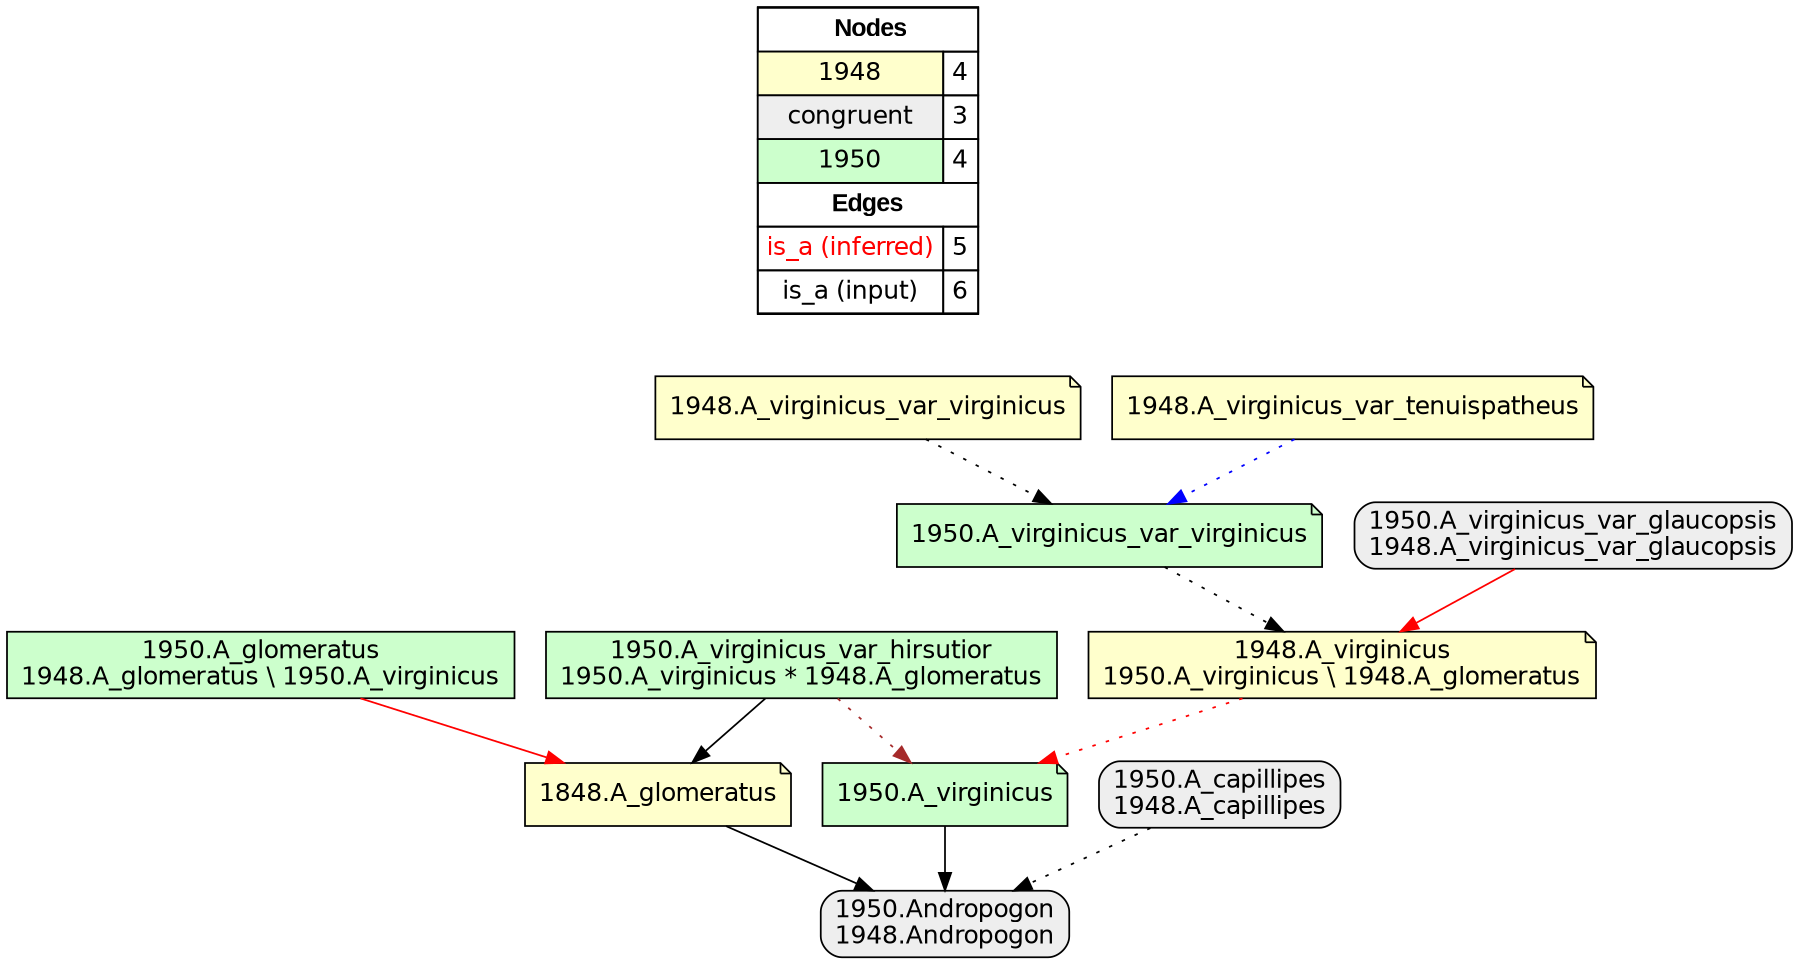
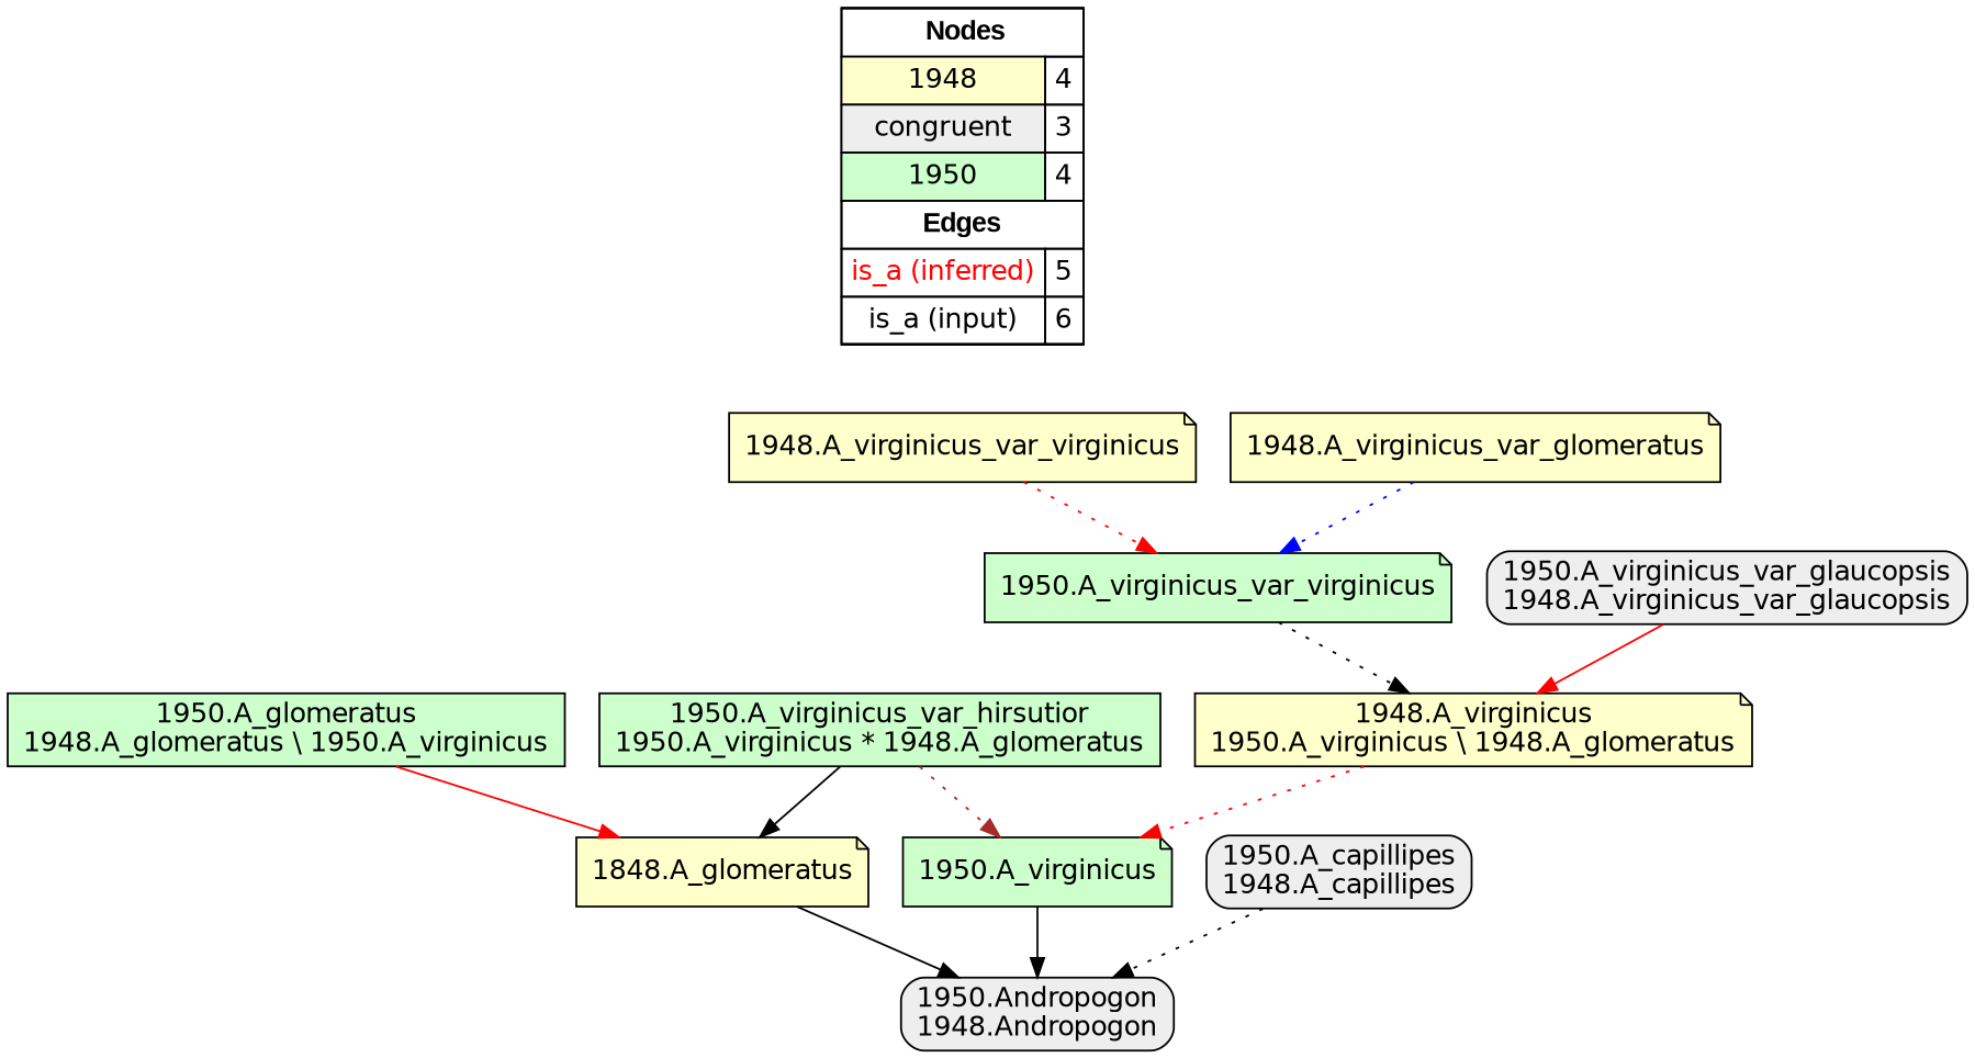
  digraph {
    rankdir=TB
    node [fillcolor="#FFFFCC" fontname=helvetica shape=box style=filled]
    edge [arrowhead=normal color=black constraint=true penwidth=1 style=dotted]
    n1 [fillcolor=white label=<   <TABLE BORDER="0" CELLBORDER="1" CELLSPACING="0" CELLPADDING="4">  <TR> <TD COLSPAN="2"><font face="Arial Black"> Nodes</font></TD> </TR>  <TR>   <TD bgcolor="#FFFFCC" fontname="helvetica">1948</TD>   <TD>4</TD>   </TR>  <TR>   <TD bgcolor="#EEEEEE" fontname="helvetica">congruent</TD>   <TD>3</TD>   </TR>  <TR>   <TD bgcolor="#CCFFCC" fontname="helvetica">1950</TD>   <TD>4</TD>   </TR>  <TR> <TD COLSPAN="2"><font face = "Arial Black"> Edges </font></TD> </TR>  <TR>   <TD><font color ="#FF0000">is_a (inferred)</font></TD><TD>5</TD> </TR> <TR>   <TD><font color ="#000000">is_a (input)</font></TD><TD>6</TD> </TR> </TABLE>   > margin=0]
    "1948.A_virginicus\n1950.A_virginicus \\ 1948.A_glomeratus" [shape=note]
    "1950.A_virginicus" [fillcolor="#CCFFCC" shape=note]
    "1950.Andropogon\n1948.Andropogon" [fillcolor="#EEEEEE" style="filled,rounded"]
    n5 [label="1848.A_glomeratus" shape=note]
    "1948.A_virginicus_var_virginicus" [shape=note]
    "1950.A_virginicus_var_virginicus" [fillcolor="#CCFFCC" shape=note]
-   "1948.A_virginicus_var_tenuispatheus" [shape=note]
+   "1948.A_virginicus_var_tenuispatheus" [shape=note label="1948.A_virginicus_var_glomeratus"]
    "1950.A_virginicus_var_glaucopsis\n1948.A_virginicus_var_glaucopsis" [fillcolor="#EEEEEE" style="filled,rounded"]
    "1950.A_capillipes\n1948.A_capillipes" [fillcolor="#EEEEEE" style="filled,rounded"]
    "1950.A_glomeratus\n1948.A_glomeratus \\ 1950.A_virginicus" [fillcolor="#CCFFCC"]
    "1950.A_virginicus_var_hirsutior\n1950.A_virginicus * 1948.A_glomeratus" [fillcolor="#CCFFCC"]
    subgraph sub_1 {
      rank=source
      n1
    }
    "1948.A_virginicus\n1950.A_virginicus \\ 1948.A_glomeratus" -> "1950.A_virginicus" [color=red]
    "1950.A_virginicus" -> "1950.Andropogon\n1948.Andropogon" [style=bold]
    n5 -> "1950.Andropogon\n1948.Andropogon" [style=bold]
-   "1948.A_virginicus_var_virginicus" -> "1950.A_virginicus_var_virginicus"
+   "1948.A_virginicus_var_virginicus" -> "1950.A_virginicus_var_virginicus" [color=red]
    "1950.A_virginicus_var_virginicus" -> "1948.A_virginicus\n1950.A_virginicus \\ 1948.A_glomeratus"
    "1948.A_virginicus_var_tenuispatheus" -> "1950.A_virginicus_var_virginicus" [color=blue]
    "1950.A_virginicus_var_glaucopsis\n1948.A_virginicus_var_glaucopsis" -> "1948.A_virginicus\n1950.A_virginicus \\ 1948.A_glomeratus" [color=red style=bold]
    "1950.A_capillipes\n1948.A_capillipes" -> "1950.Andropogon\n1948.Andropogon"
    "1950.A_glomeratus\n1948.A_glomeratus \\ 1950.A_virginicus" -> n5 [color=red style=bold]
    "1950.A_virginicus_var_hirsutior\n1950.A_virginicus * 1948.A_glomeratus" -> "1950.A_virginicus" [color=brown]
    "1950.A_virginicus_var_hirsutior\n1950.A_virginicus * 1948.A_glomeratus" -> n5 [style=bold]
  }
